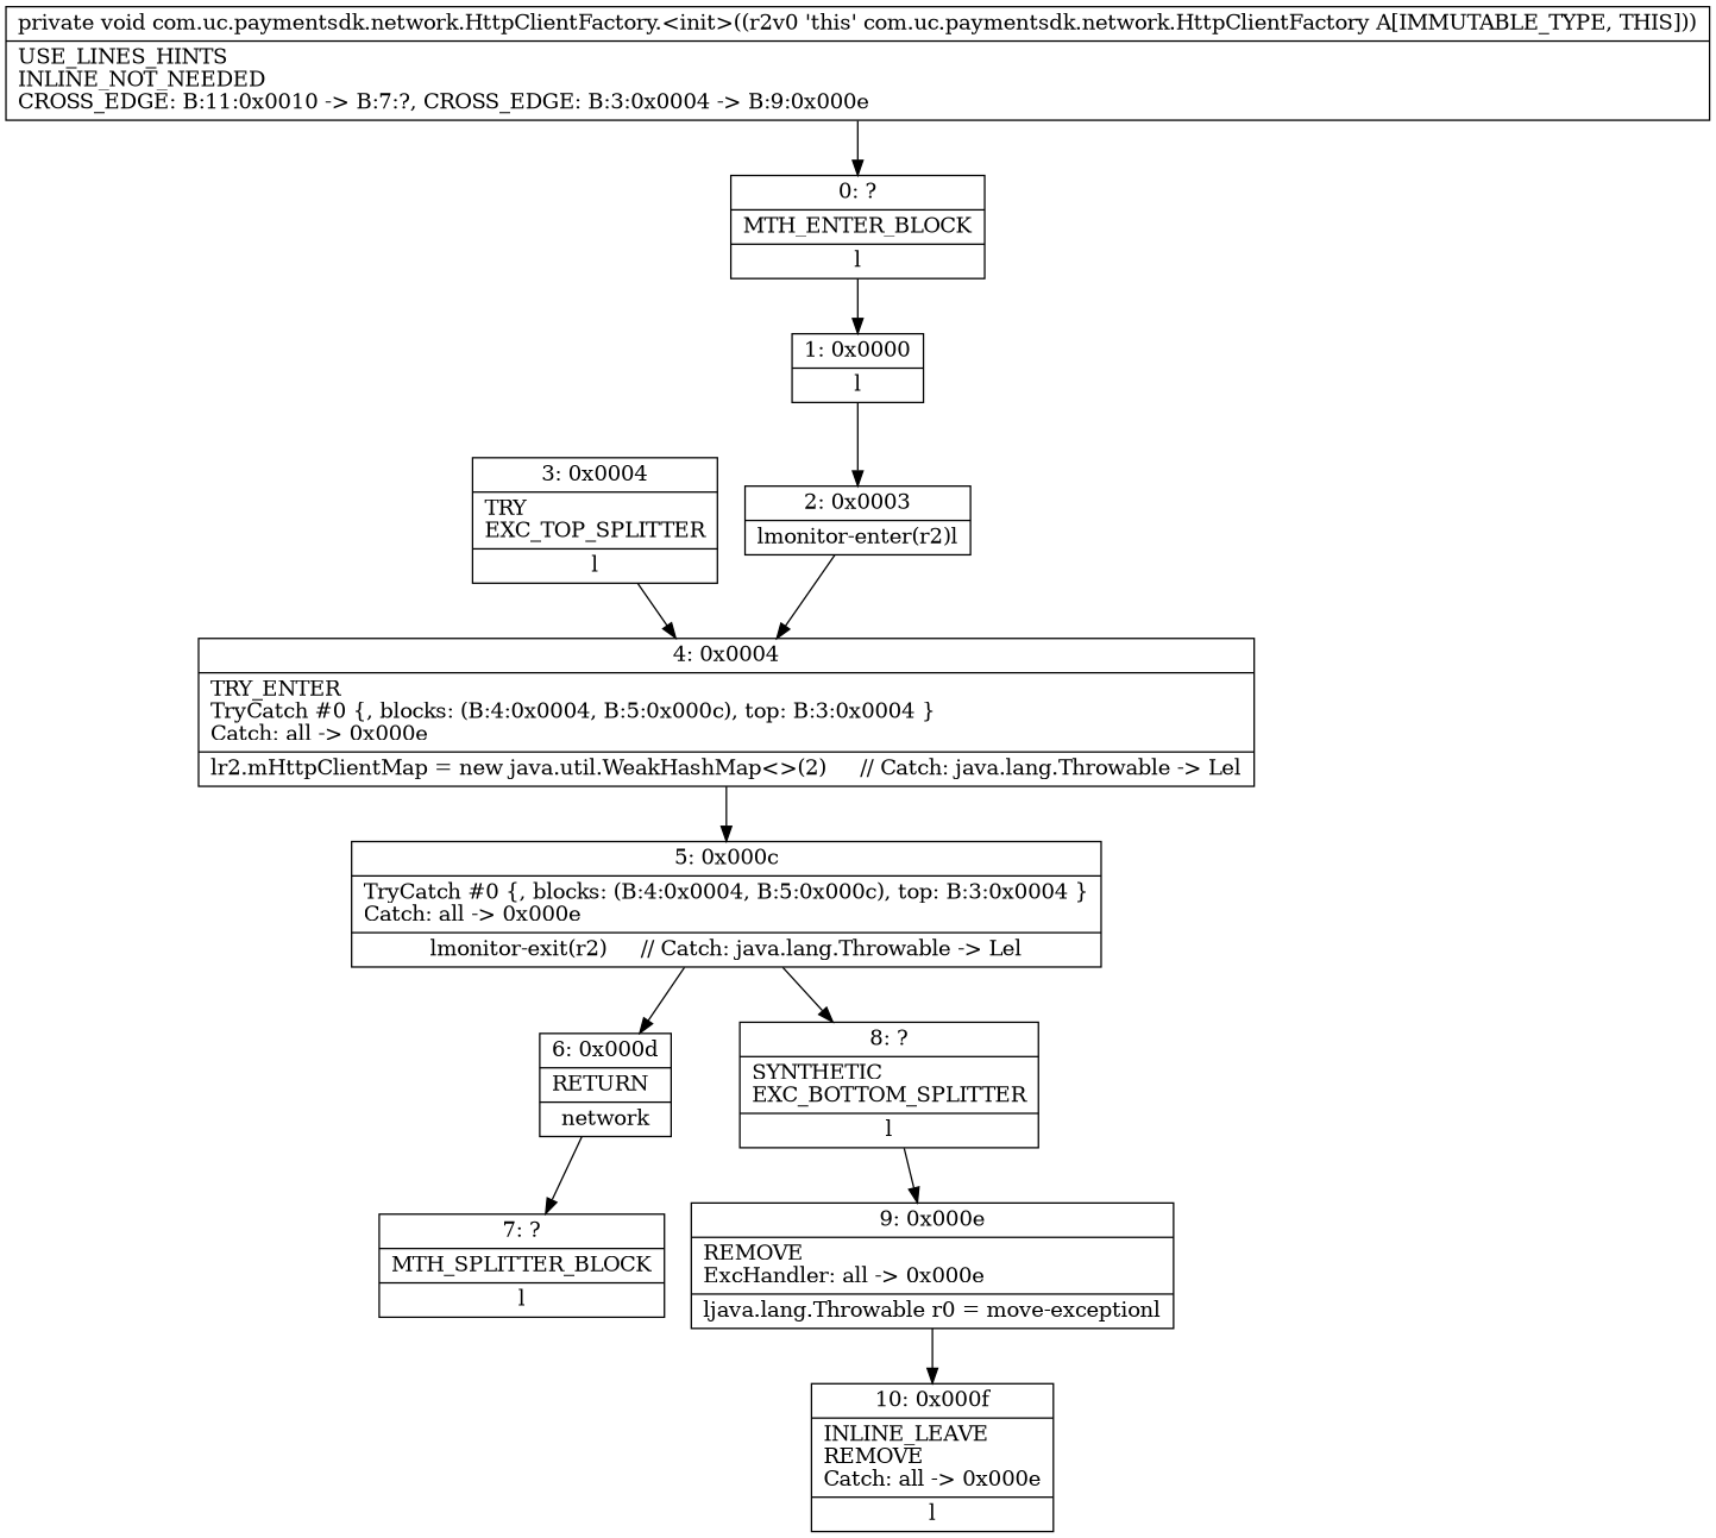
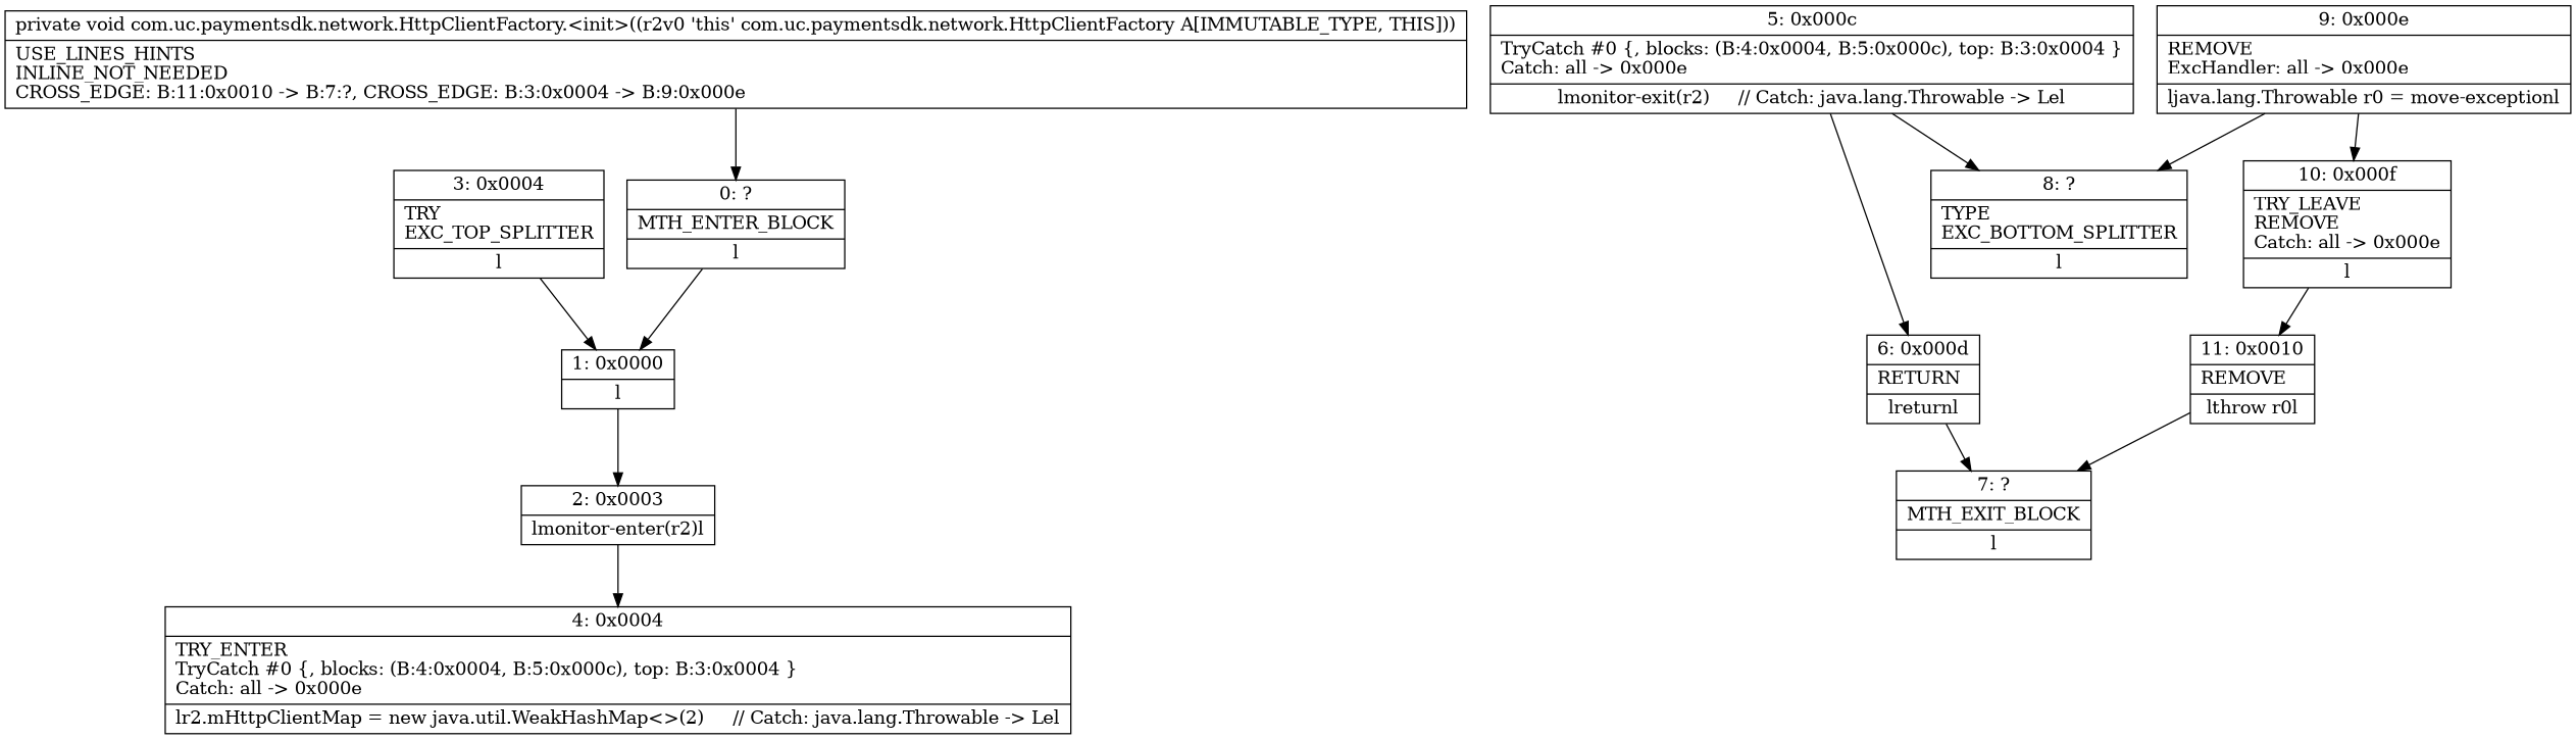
  digraph {
    node [shape=record]
    n1 [label="{0\:\ ?|MTH_ENTER_BLOCK\l|l}"]
    n2 [label="{1\:\ 0x0000|l}"]
    n3 [label="{2\:\ 0x0003|lmonitor\-enter(r2)l}"]
    n4 [label="{4\:\ 0x0004|TRY_ENTER\lTryCatch #0 \{, blocks: (B:4:0x0004, B:5:0x000c), top: B:3:0x0004 \}\lCatch: all \-\> 0x000e\l|lr2.mHttpClientMap = new java.util.WeakHashMap\<\>(2)     \/\/ Catch: java.lang.Throwable \-\> Lel}"]
    n5 [label="{3\:\ 0x0004|TRY\lEXC_TOP_SPLITTER\l|l}"]
    n6 [label="{5\:\ 0x000c|TryCatch #0 \{, blocks: (B:4:0x0004, B:5:0x000c), top: B:3:0x0004 \}\lCatch: all \-\> 0x000e\l|lmonitor\-exit(r2)     \/\/ Catch: java.lang.Throwable \-\> Lel}"]
    n7 [label="{9\:\ 0x000e|REMOVE\lExcHandler: all \-\> 0x000e\l|ljava.lang.Throwable r0 = move\-exceptionl}"]
-   n8 [label="{10\:\ 0x000f|INLINE_LEAVE\lREMOVE\lCatch: all \-\> 0x000e\l|l}"]
-   n9 [label="{6\:\ 0x000d|RETURN\l|network}"]
-   n10 [label="{8\:\ ?|SYNTHETIC\lEXC_BOTTOM_SPLITTER\l|l}"]
-   n11 [label="{7\:\ ?|MTH_SPLITTER_BLOCK\l|l}"]
+   n8 [label="{10\:\ 0x000f|TRY_LEAVE\lREMOVE\lCatch: all \-\> 0x000e\l|l}"]
+   n9 [label="{6\:\ 0x000d|RETURN\l|lreturnl}"]
+   n10 [label="{8\:\ ?|TYPE\lEXC_BOTTOM_SPLITTER\l|l}"]
+   n11 [label="{7\:\ ?|MTH_EXIT_BLOCK\l|l}"]
+   n12 [label="{11\:\ 0x0010|REMOVE\l|lthrow r0l}"]
    n13 [label="{private void com.uc.paymentsdk.network.HttpClientFactory.\<init\>((r2v0 'this' com.uc.paymentsdk.network.HttpClientFactory A[IMMUTABLE_TYPE, THIS]))  | USE_LINES_HINTS\lINLINE_NOT_NEEDED\lCROSS_EDGE: B:11:0x0010 \-\> B:7:?, CROSS_EDGE: B:3:0x0004 \-\> B:9:0x000e\l}"]
    n1 -> n2
    n2 -> n3
    n3 -> n4
-   n4 -> n6
-   n5 -> n4
+   n5 -> n2
    n6 -> n9
    n6 -> n10
    n7 -> n8
+   n8 -> n12
    n9 -> n11
-   n10 -> n7
+   n7 -> n10
+   n12 -> n11
    n13 -> n1
  }
